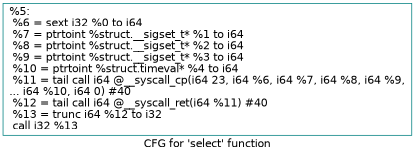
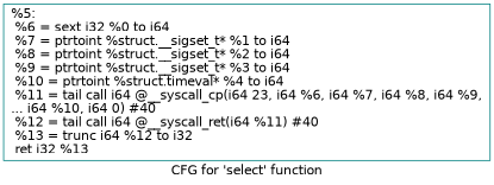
  digraph {
    label="CFG for 'select' function"
    fontname="DejaVu Sans"
-   n1 [label="{%5:\l  %6 = sext i32 %0 to i64\l  %7 = ptrtoint %struct.__sigset_t* %1 to i64\l  %8 = ptrtoint %struct.__sigset_t* %2 to i64\l  %9 = ptrtoint %struct.__sigset_t* %3 to i64\l  %10 = ptrtoint %struct.timeval* %4 to i64\l  %11 = tail call i64 @__syscall_cp(i64 23, i64 %6, i64 %7, i64 %8, i64 %9,\l... i64 %10, i64 0) #40\l  %12 = tail call i64 @__syscall_ret(i64 %11) #40\l  %13 = trunc i64 %12 to i32\l  call i32 %13\l}" shape=record color=teal fontname="DejaVu Sans"]
+   n1 [label="{%5:\l  %6 = sext i32 %0 to i64\l  %7 = ptrtoint %struct.__sigset_t* %1 to i64\l  %8 = ptrtoint %struct.__sigset_t* %2 to i64\l  %9 = ptrtoint %struct.__sigset_t* %3 to i64\l  %10 = ptrtoint %struct.timeval* %4 to i64\l  %11 = tail call i64 @__syscall_cp(i64 23, i64 %6, i64 %7, i64 %8, i64 %9,\l... i64 %10, i64 0) #40\l  %12 = tail call i64 @__syscall_ret(i64 %11) #40\l  %13 = trunc i64 %12 to i32\l  ret i32 %13\l}" shape=record color=teal fontname="DejaVu Sans"]
  }
